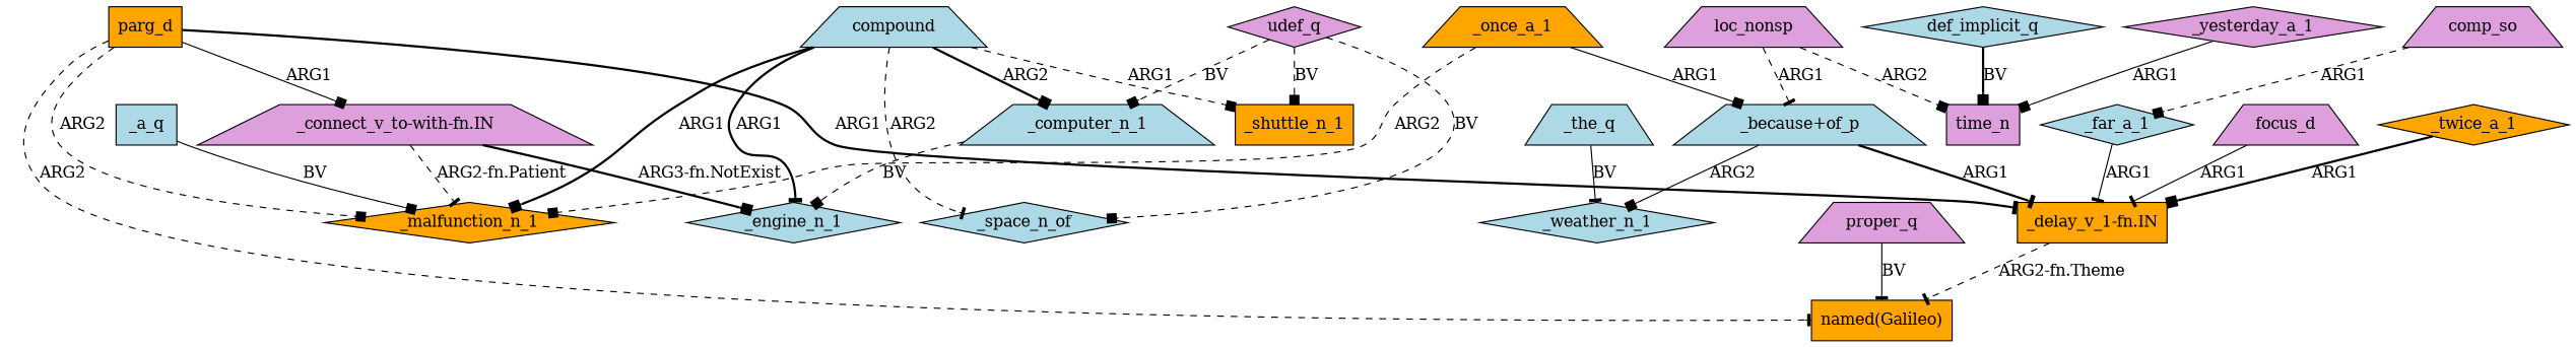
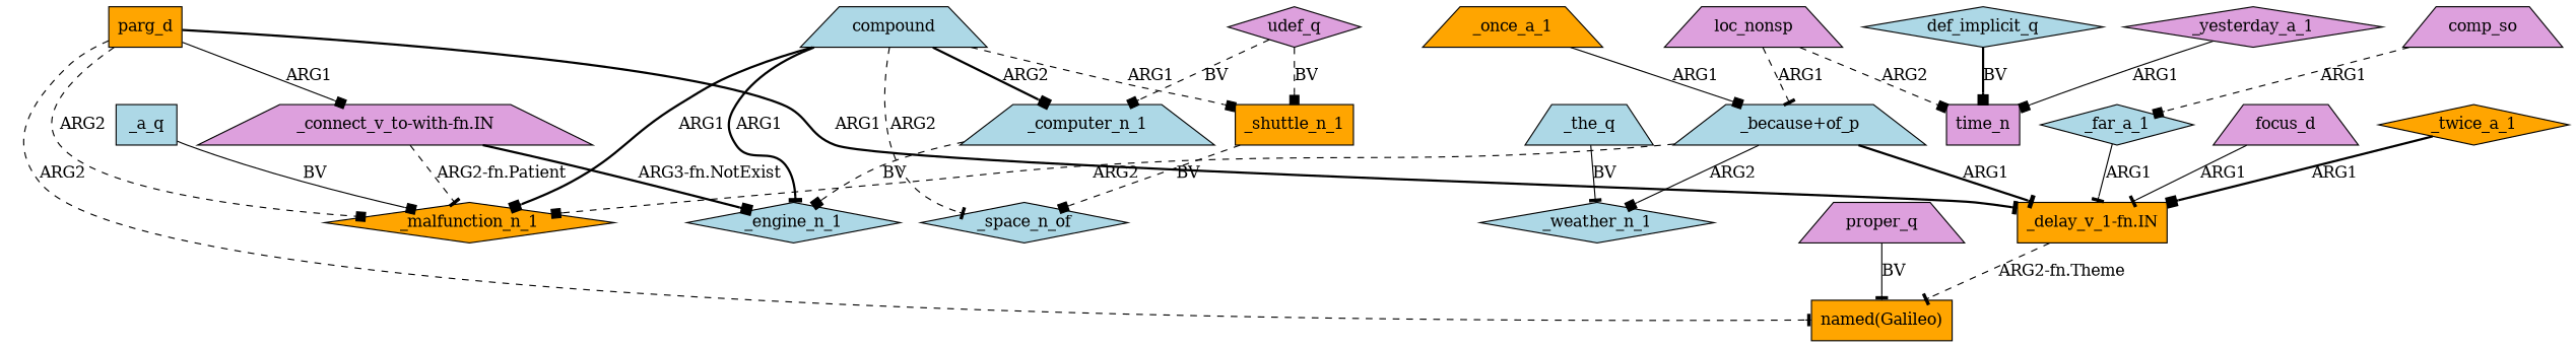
  digraph {
    node [fillcolor=lightblue shape=trapezium style=filled]
    edge [arrowhead=box style=dashed]
    _engine_n_1 [shape=diamond]
    compound
    _malfunction_n_1 [fillcolor=orange shape=diamond]
    _shuttle_n_1 [fillcolor=orange shape=box]
    _space_n_of [shape=diamond]
    _computer_n_1
    "_connect_v_to-with-fn.IN" [fillcolor=plum]
    _yesterday_a_1 [fillcolor=plum shape=diamond]
    time_n [fillcolor=plum shape=box]
    _far_a_1 [shape=diamond]
    "_delay_v_1-fn.IN" [fillcolor=orange shape=box]
    "named(Galileo)" [fillcolor=orange shape=box]
    "_because+of_p"
    _weather_n_1 [shape=diamond]
    udef_q [fillcolor=plum shape=diamond]
    _once_a_1 [fillcolor=orange]
    parg_d [fillcolor=orange shape=box]
    loc_nonsp [fillcolor=plum]
    comp_so [fillcolor=plum]
    focus_d [fillcolor=plum]
    proper_q [fillcolor=plum]
    _twice_a_1 [fillcolor=orange shape=diamond]
    _the_q
    _a_q [shape=box]
    def_implicit_q [shape=diamond]
    compound -> _engine_n_1 [arrowhead=tee label=ARG1 style=bold]
    compound -> _malfunction_n_1 [label=ARG1 style=bold]
    compound -> _shuttle_n_1 [label=ARG1]
    compound -> _space_n_of [arrowhead=tee label=ARG2]
    compound -> _computer_n_1 [label=ARG2 style=bold]
    _computer_n_1 -> _engine_n_1 [label=BV]
    "_connect_v_to-with-fn.IN" -> _engine_n_1 [label="ARG3-fn.NotExist" style=bold]
    "_connect_v_to-with-fn.IN" -> _malfunction_n_1 [arrowhead=tee label="ARG2-fn.Patient"]
    _yesterday_a_1 -> time_n [label=ARG1 style=solid]
    _far_a_1 -> "_delay_v_1-fn.IN" [arrowhead=tee label=ARG1 style=solid]
    "_delay_v_1-fn.IN" -> "named(Galileo)" [arrowhead=tee label="ARG2-fn.Theme"]
-   _once_a_1 -> _malfunction_n_1 [label=ARG2]
+   "_because+of_p" -> _malfunction_n_1 [label=ARG2]
    "_because+of_p" -> "_delay_v_1-fn.IN" [arrowhead=tee label=ARG1 style=bold]
    "_because+of_p" -> _weather_n_1 [label=ARG2 style=solid]
    udef_q -> _shuttle_n_1 [label=BV]
-   udef_q -> _space_n_of [label=BV]
+   _shuttle_n_1 -> _space_n_of [label=BV]
    udef_q -> _computer_n_1 [label=BV]
    _once_a_1 -> "_because+of_p" [label=ARG1 style=solid]
    parg_d -> _malfunction_n_1 [label=ARG2]
    parg_d -> "_connect_v_to-with-fn.IN" [label=ARG1 style=solid]
    parg_d -> "_delay_v_1-fn.IN" [arrowhead=tee label=ARG1 style=bold]
    parg_d -> "named(Galileo)" [arrowhead=tee label=ARG2]
    loc_nonsp -> time_n [label=ARG2]
    loc_nonsp -> "_because+of_p" [arrowhead=tee label=ARG1]
    comp_so -> _far_a_1 [label=ARG1]
    focus_d -> "_delay_v_1-fn.IN" [arrowhead=tee label=ARG1 style=solid]
    proper_q -> "named(Galileo)" [arrowhead=tee label=BV style=solid]
    _twice_a_1 -> "_delay_v_1-fn.IN" [label=ARG1 style=bold]
    _the_q -> _weather_n_1 [arrowhead=tee label=BV style=solid]
    _a_q -> _malfunction_n_1 [label=BV style=solid]
    def_implicit_q -> time_n [label=BV style=bold]
  }
